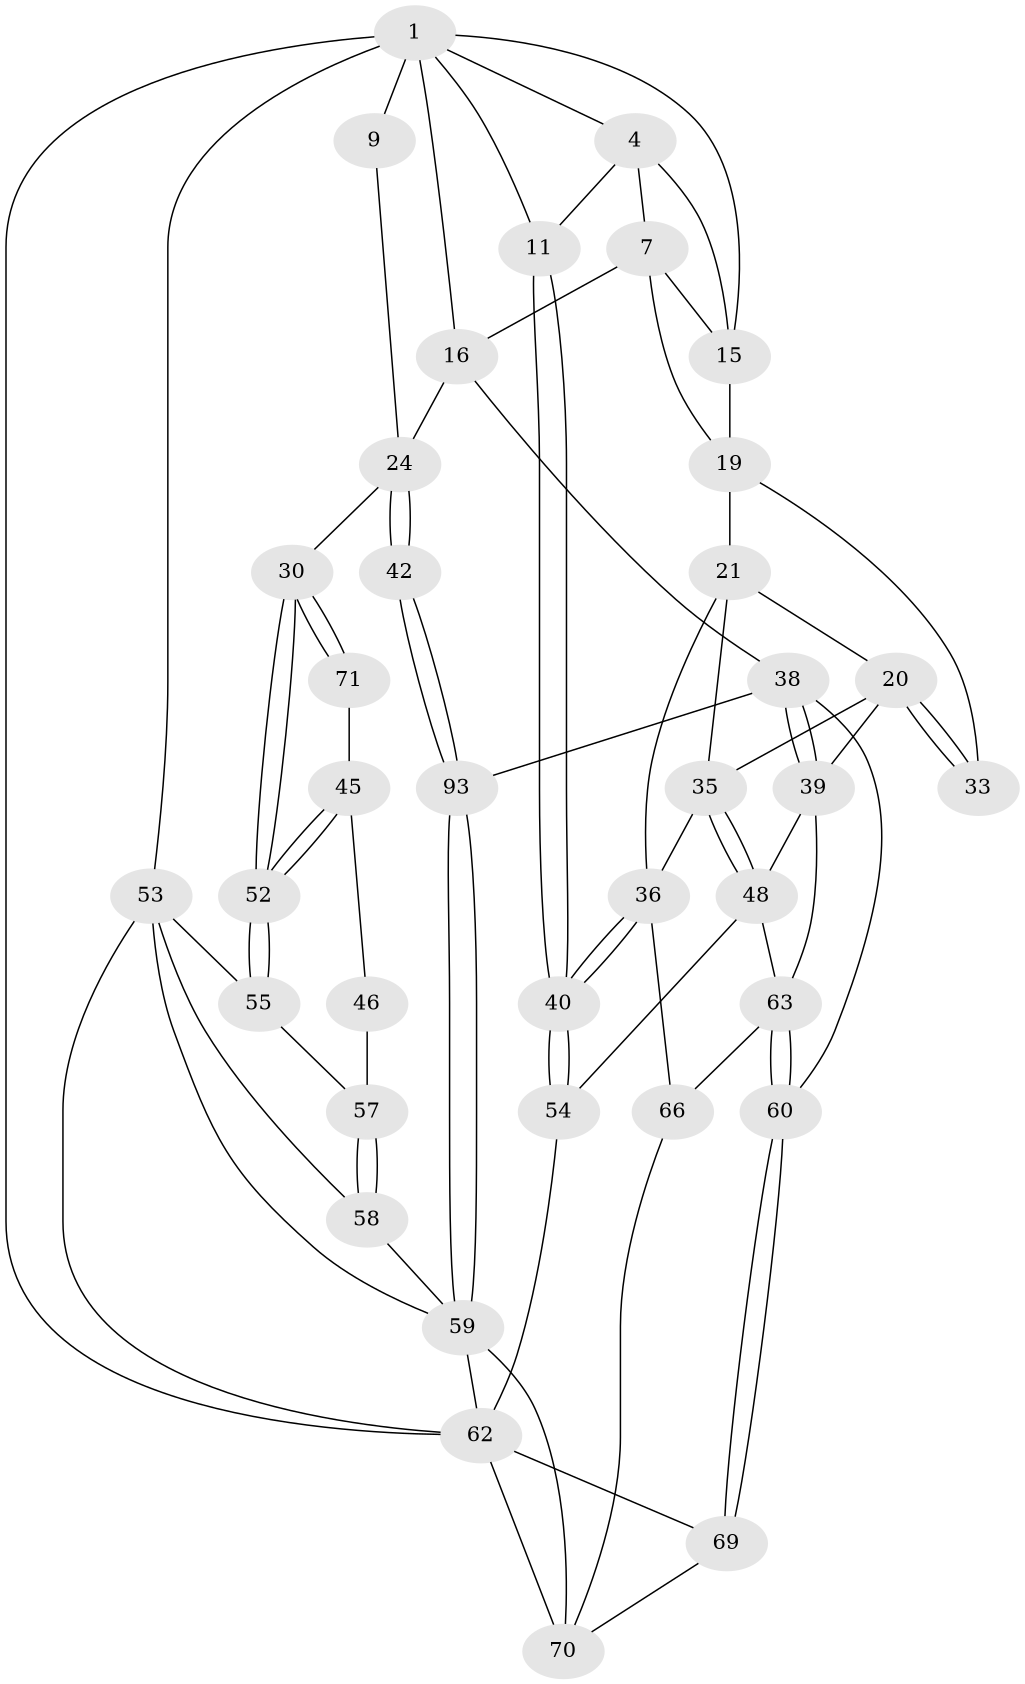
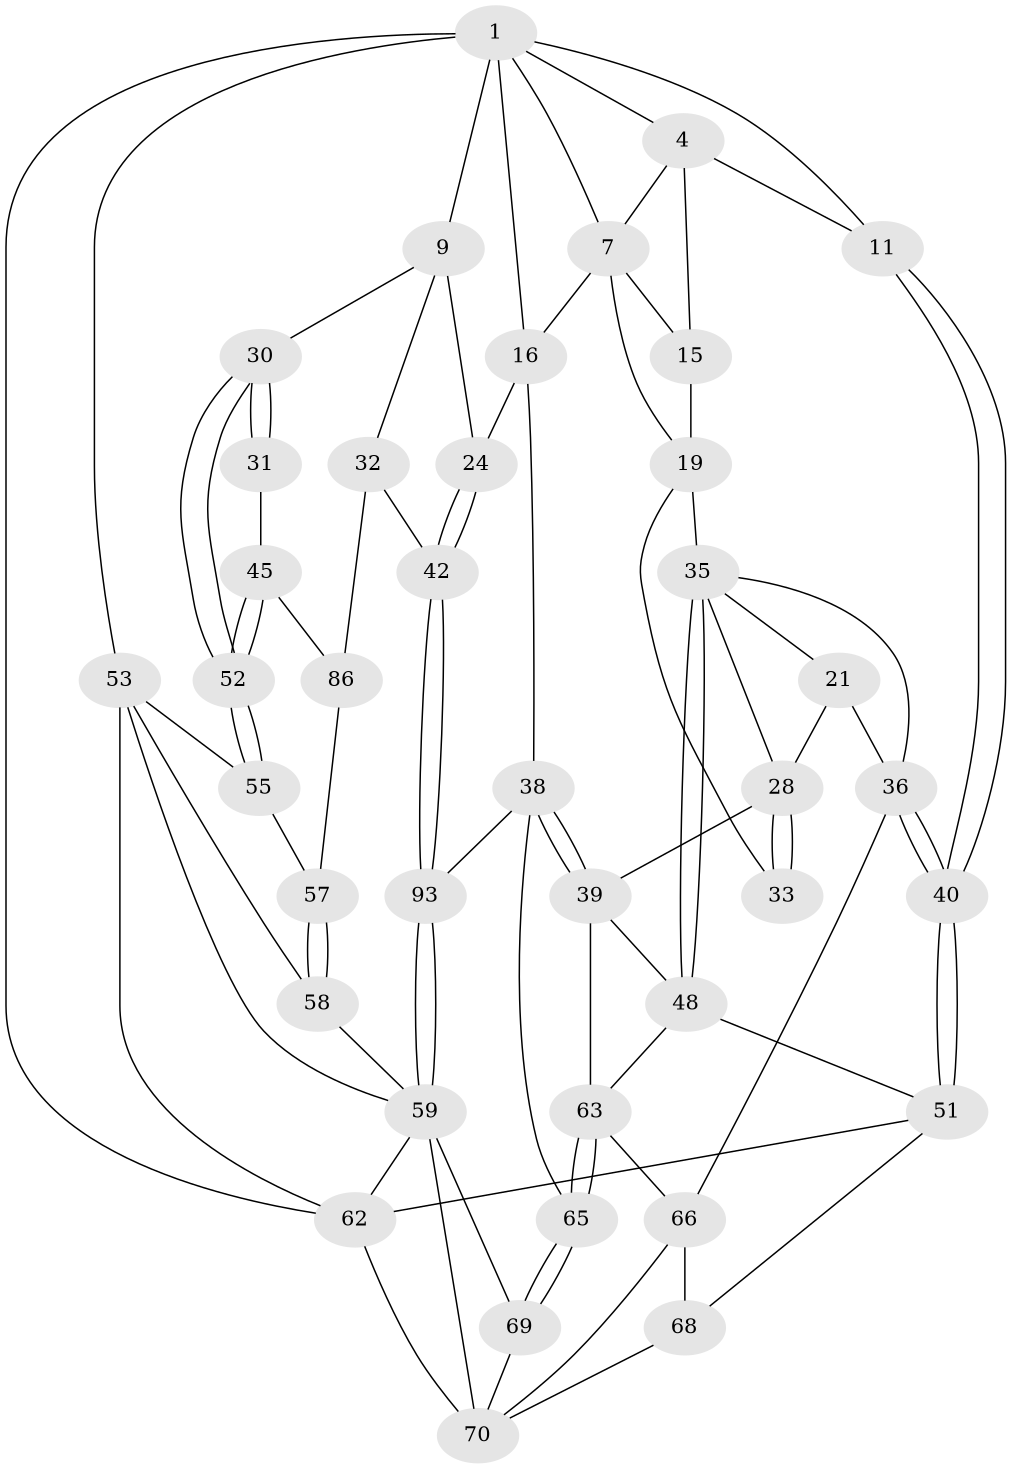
  graph {
    node [color=gray90 style=filled]
    1 [super="+5+2"]
    4 [super="+8"]
    7 [super="+14"]
    9 [super="+25+10"]
    11 [super="+12"]
    16 [super="+17"]
    53 [super="+54"]
    62 [super="+75"]
    15
    19 [super="+20+27"]
    24
    30
+   32 [super="+41"]
    40
    38 [super="+44"]
    59 [super="+72"]
    55
    58
    70 [super="+74+71"]
    21 [super="+22+26"]
    33
    42
-   31 [label=71]
+   31
    52
-   46 [super="+47"]
-   28 [super="+29" label=20]
+   46 [super="+47" label=86]
+   28 [super="+29"]
    36
-   51 [super="+61" label=54]
+   51 [super="+61"]
    39 [super="+56"]
    n30 [label=93]
-   65 [label=60]
+   65
    35
    66 [super="+67"]
    48 [super="+49"]
    63 [super="+64"]
    45
    57 [super="+60"]
    69
+   68
    1 -- 4
-   1 -- 15
+   1 -- 7
    1 -- 9 [weight=2]
    1 -- 11
    1 -- 16
    1 -- 53
    1 -- 62
    4 -- 7
    4 -- 11
    4 -- 15
    7 -- 16
    7 -- 15
    7 -- 19
    9 -- 24
-   24 -- 30
+   9 -- 30
+   9 -- 32
    11 -- 40
    11 -- 40
    16 -- 24
    16 -- 38
    53 -- 62
    53 -- 59
    53 -- 55
    53 -- 58
    62 -- 70 [weight=2]
    15 -- 19
-   19 -- 21 [weight=2]
+   19 -- 35 [weight=2]
    19 -- 33
    24 -- 42
    24 -- 42
    30 -- 31
    30 -- 31
    30 -- 52
    30 -- 52
+   32 -- 42
+   32 -- 46
    40 -- 51
    40 -- 51
    38 -- 39
    38 -- 39
    38 -- n30
    38 -- 65
    59 -- 62
    59 -- 70
-   62 -- 69
+   59 -- 69
    55 -- 57
    58 -- 59
    21 -- 28 [weight=2]
    21 -- 36
    42 -- n30
    42 -- n30
    31 -- 45
    52 -- 55
    52 -- 55
    46 -- 57 [weight=2]
    28 -- 33 [weight=2]
    28 -- 33
    28 -- 39
    28 -- 35
    36 -- 40
    36 -- 40
    36 -- 66
    51 -- 62
+   51 -- 68
    39 -- 48
    39 -- 63
    n30 -- 59
    n30 -- 59
    65 -- 69
    65 -- 69
    35 -- 21
    35 -- 36
    35 -- 48
    35 -- 48
    66 -- 70
+   66 -- 68
    48 -- 51
    48 -- 63
    63 -- 65
    63 -- 65
    63 -- 66
    45 -- 52
    45 -- 52
    45 -- 46
    57 -- 58
    57 -- 58
    69 -- 70
+   68 -- 70
  }
